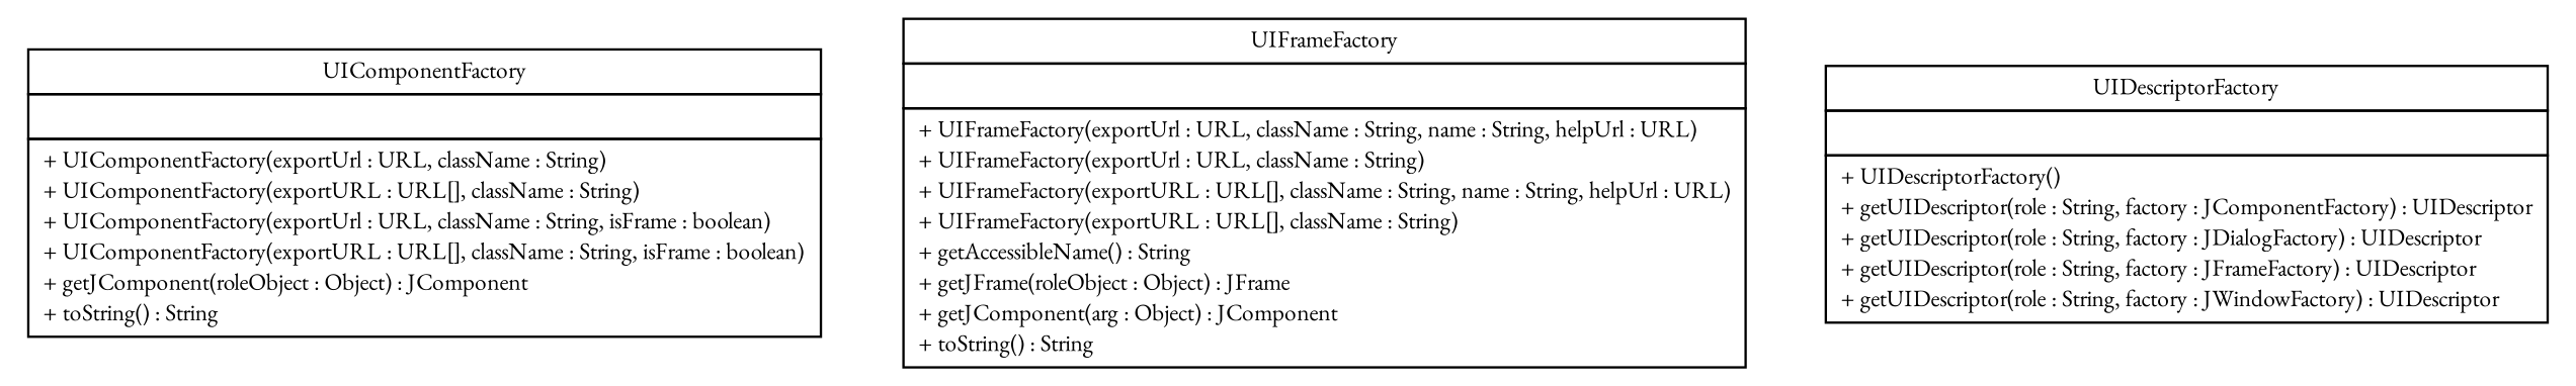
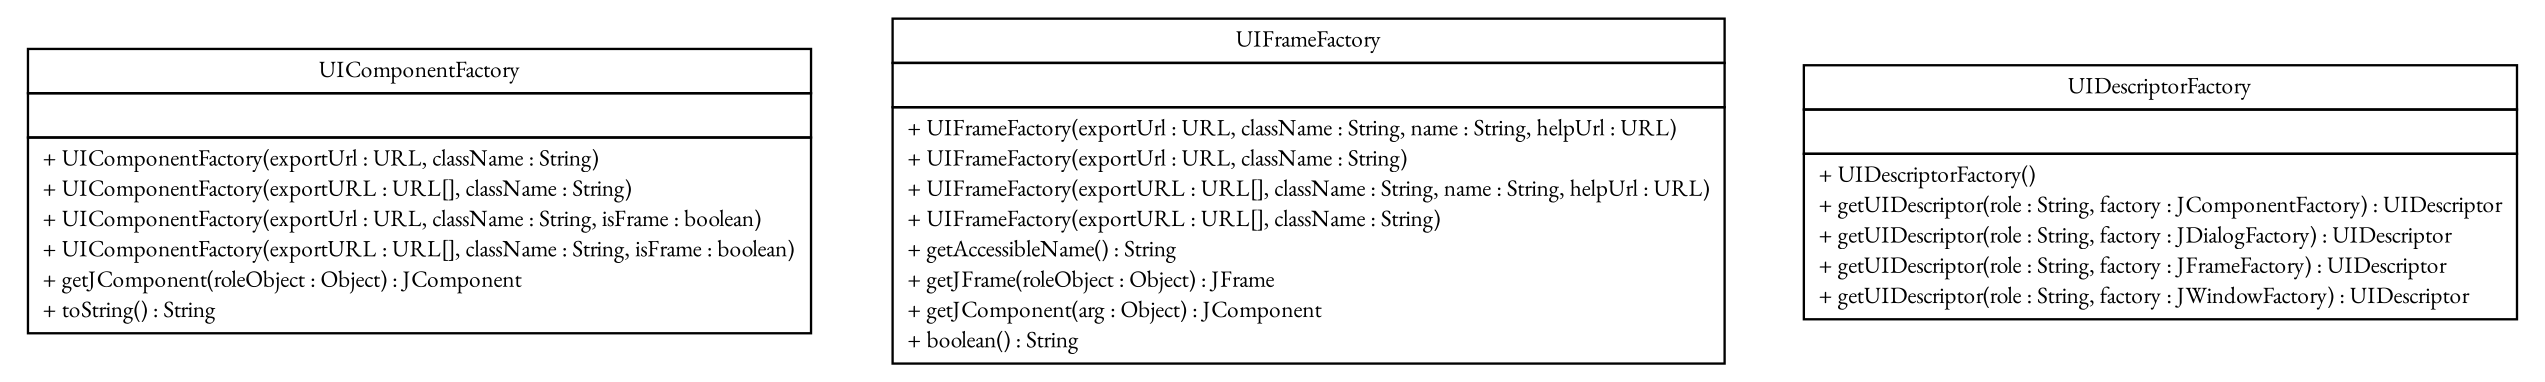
  digraph {
    nodesep=0.25
    ranksep=0.5
    fontname="EB Garamond"
    node [fontcolor=black fontname="EB Garamond" fontsize=10.0 shape=plaintext]
    n1 [label=<<table title="sorcer.ui.serviceui.UIComponentFactory" border="0" cellborder="1" cellspacing="0" cellpadding="2" port="p" href="./UIComponentFactory.html"> 		<tr><td><table border="0" cellspacing="0" cellpadding="1"> <tr><td align="center" balign="center"> UIComponentFactory </td></tr> 		</table></td></tr> 		<tr><td><table border="0" cellspacing="0" cellpadding="1"> <tr><td align="left" balign="left">  </td></tr> 		</table></td></tr> 		<tr><td><table border="0" cellspacing="0" cellpadding="1"> <tr><td align="left" balign="left"> + UIComponentFactory(exportUrl : URL, className : String) </td></tr> <tr><td align="left" balign="left"> + UIComponentFactory(exportURL : URL[], className : String) </td></tr> <tr><td align="left" balign="left"> + UIComponentFactory(exportUrl : URL, className : String, isFrame : boolean) </td></tr> <tr><td align="left" balign="left"> + UIComponentFactory(exportURL : URL[], className : String, isFrame : boolean) </td></tr> <tr><td align="left" balign="left"> + getJComponent(roleObject : Object) : JComponent </td></tr> <tr><td align="left" balign="left"> + toString() : String </td></tr> 		</table></td></tr> 		</table>>]
-   n2 [label=<<table title="sorcer.ui.serviceui.UIFrameFactory" border="0" cellborder="1" cellspacing="0" cellpadding="2" port="p" href="./UIFrameFactory.html"> 		<tr><td><table border="0" cellspacing="0" cellpadding="1"> <tr><td align="center" balign="center"> UIFrameFactory </td></tr> 		</table></td></tr> 		<tr><td><table border="0" cellspacing="0" cellpadding="1"> <tr><td align="left" balign="left">  </td></tr> 		</table></td></tr> 		<tr><td><table border="0" cellspacing="0" cellpadding="1"> <tr><td align="left" balign="left"> + UIFrameFactory(exportUrl : URL, className : String, name : String, helpUrl : URL) </td></tr> <tr><td align="left" balign="left"> + UIFrameFactory(exportUrl : URL, className : String) </td></tr> <tr><td align="left" balign="left"> + UIFrameFactory(exportURL : URL[], className : String, name : String, helpUrl : URL) </td></tr> <tr><td align="left" balign="left"> + UIFrameFactory(exportURL : URL[], className : String) </td></tr> <tr><td align="left" balign="left"> + getAccessibleName() : String </td></tr> <tr><td align="left" balign="left"> + getJFrame(roleObject : Object) : JFrame </td></tr> <tr><td align="left" balign="left"> + getJComponent(arg : Object) : JComponent </td></tr> <tr><td align="left" balign="left"> + toString() : String </td></tr> 		</table></td></tr> 		</table>>]
+   n2 [label=<<table title="sorcer.ui.serviceui.UIFrameFactory" border="0" cellborder="1" cellspacing="0" cellpadding="2" port="p" href="./UIFrameFactory.html"> 		<tr><td><table border="0" cellspacing="0" cellpadding="1"> <tr><td align="center" balign="center"> UIFrameFactory </td></tr> 		</table></td></tr> 		<tr><td><table border="0" cellspacing="0" cellpadding="1"> <tr><td align="left" balign="left">  </td></tr> 		</table></td></tr> 		<tr><td><table border="0" cellspacing="0" cellpadding="1"> <tr><td align="left" balign="left"> + UIFrameFactory(exportUrl : URL, className : String, name : String, helpUrl : URL) </td></tr> <tr><td align="left" balign="left"> + UIFrameFactory(exportUrl : URL, className : String) </td></tr> <tr><td align="left" balign="left"> + UIFrameFactory(exportURL : URL[], className : String, name : String, helpUrl : URL) </td></tr> <tr><td align="left" balign="left"> + UIFrameFactory(exportURL : URL[], className : String) </td></tr> <tr><td align="left" balign="left"> + getAccessibleName() : String </td></tr> <tr><td align="left" balign="left"> + getJFrame(roleObject : Object) : JFrame </td></tr> <tr><td align="left" balign="left"> + getJComponent(arg : Object) : JComponent </td></tr> <tr><td align="left" balign="left"> + boolean() : String </td></tr> 		</table></td></tr> 		</table>>]
    n3 [label=<<table title="sorcer.ui.serviceui.UIDescriptorFactory" border="0" cellborder="1" cellspacing="0" cellpadding="2" port="p" href="./UIDescriptorFactory.html"> 		<tr><td><table border="0" cellspacing="0" cellpadding="1"> <tr><td align="center" balign="center"> UIDescriptorFactory </td></tr> 		</table></td></tr> 		<tr><td><table border="0" cellspacing="0" cellpadding="1"> <tr><td align="left" balign="left">  </td></tr> 		</table></td></tr> 		<tr><td><table border="0" cellspacing="0" cellpadding="1"> <tr><td align="left" balign="left"> + UIDescriptorFactory() </td></tr> <tr><td align="left" balign="left"> + getUIDescriptor(role : String, factory : JComponentFactory) : UIDescriptor </td></tr> <tr><td align="left" balign="left"> + getUIDescriptor(role : String, factory : JDialogFactory) : UIDescriptor </td></tr> <tr><td align="left" balign="left"> + getUIDescriptor(role : String, factory : JFrameFactory) : UIDescriptor </td></tr> <tr><td align="left" balign="left"> + getUIDescriptor(role : String, factory : JWindowFactory) : UIDescriptor </td></tr> 		</table></td></tr> 		</table>>]
  }
